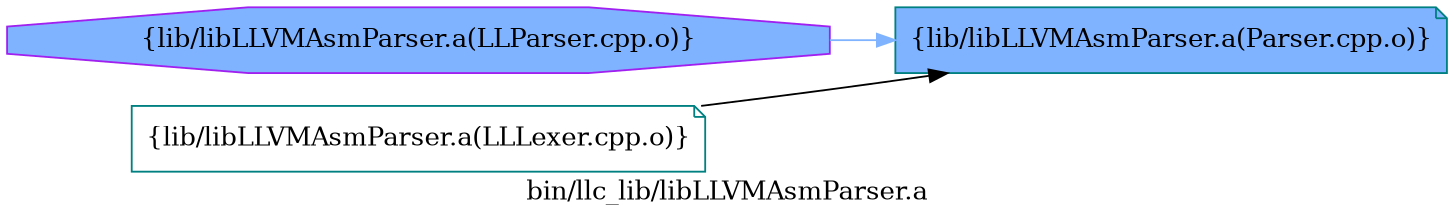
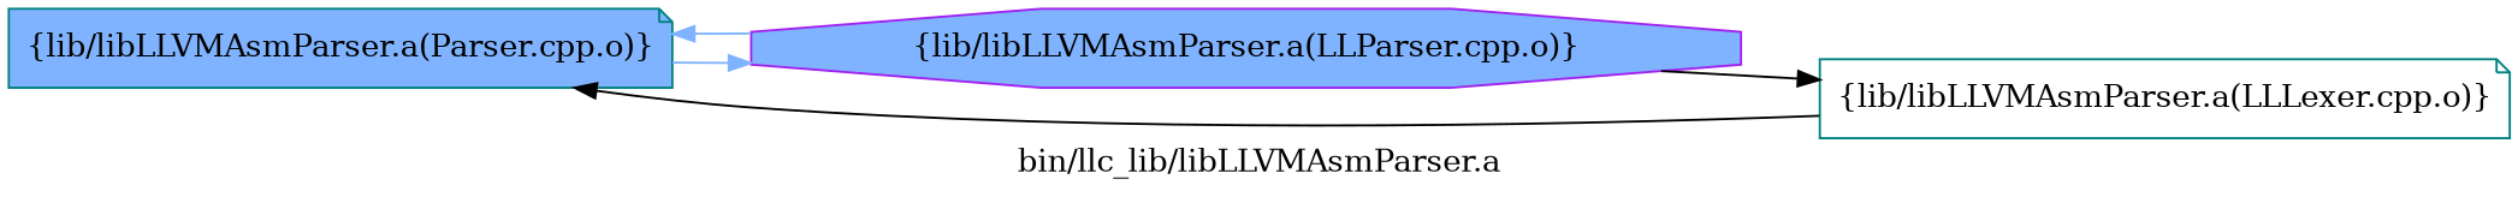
  digraph {
    label="bin/llc_lib/libLLVMAsmParser.a"
    rankdir=LR
    node [color=teal fillcolor="0.600000 0.5 1" group=1 shape=note style=filled]
    n1 [label="{lib/libLLVMAsmParser.a(Parser.cpp.o)}"]
    n2 [color=purple label="{lib/libLLVMAsmParser.a(LLParser.cpp.o)}" shape=octagon]
    n3 [group=0 label="{lib/libLLVMAsmParser.a(LLLexer.cpp.o)}" fillcolor="" style=""]
    subgraph sub_1 {
      rank=same
      n1
    }
    subgraph sub_2 {
      rank=same
      n1
    }
+   n1 -> n2 [color="0.600000 0.5 1"]
    n2 -> n1 [color="0.600000 0.5 1"]
+   n2 -> n3
    n3 -> n1
  }
